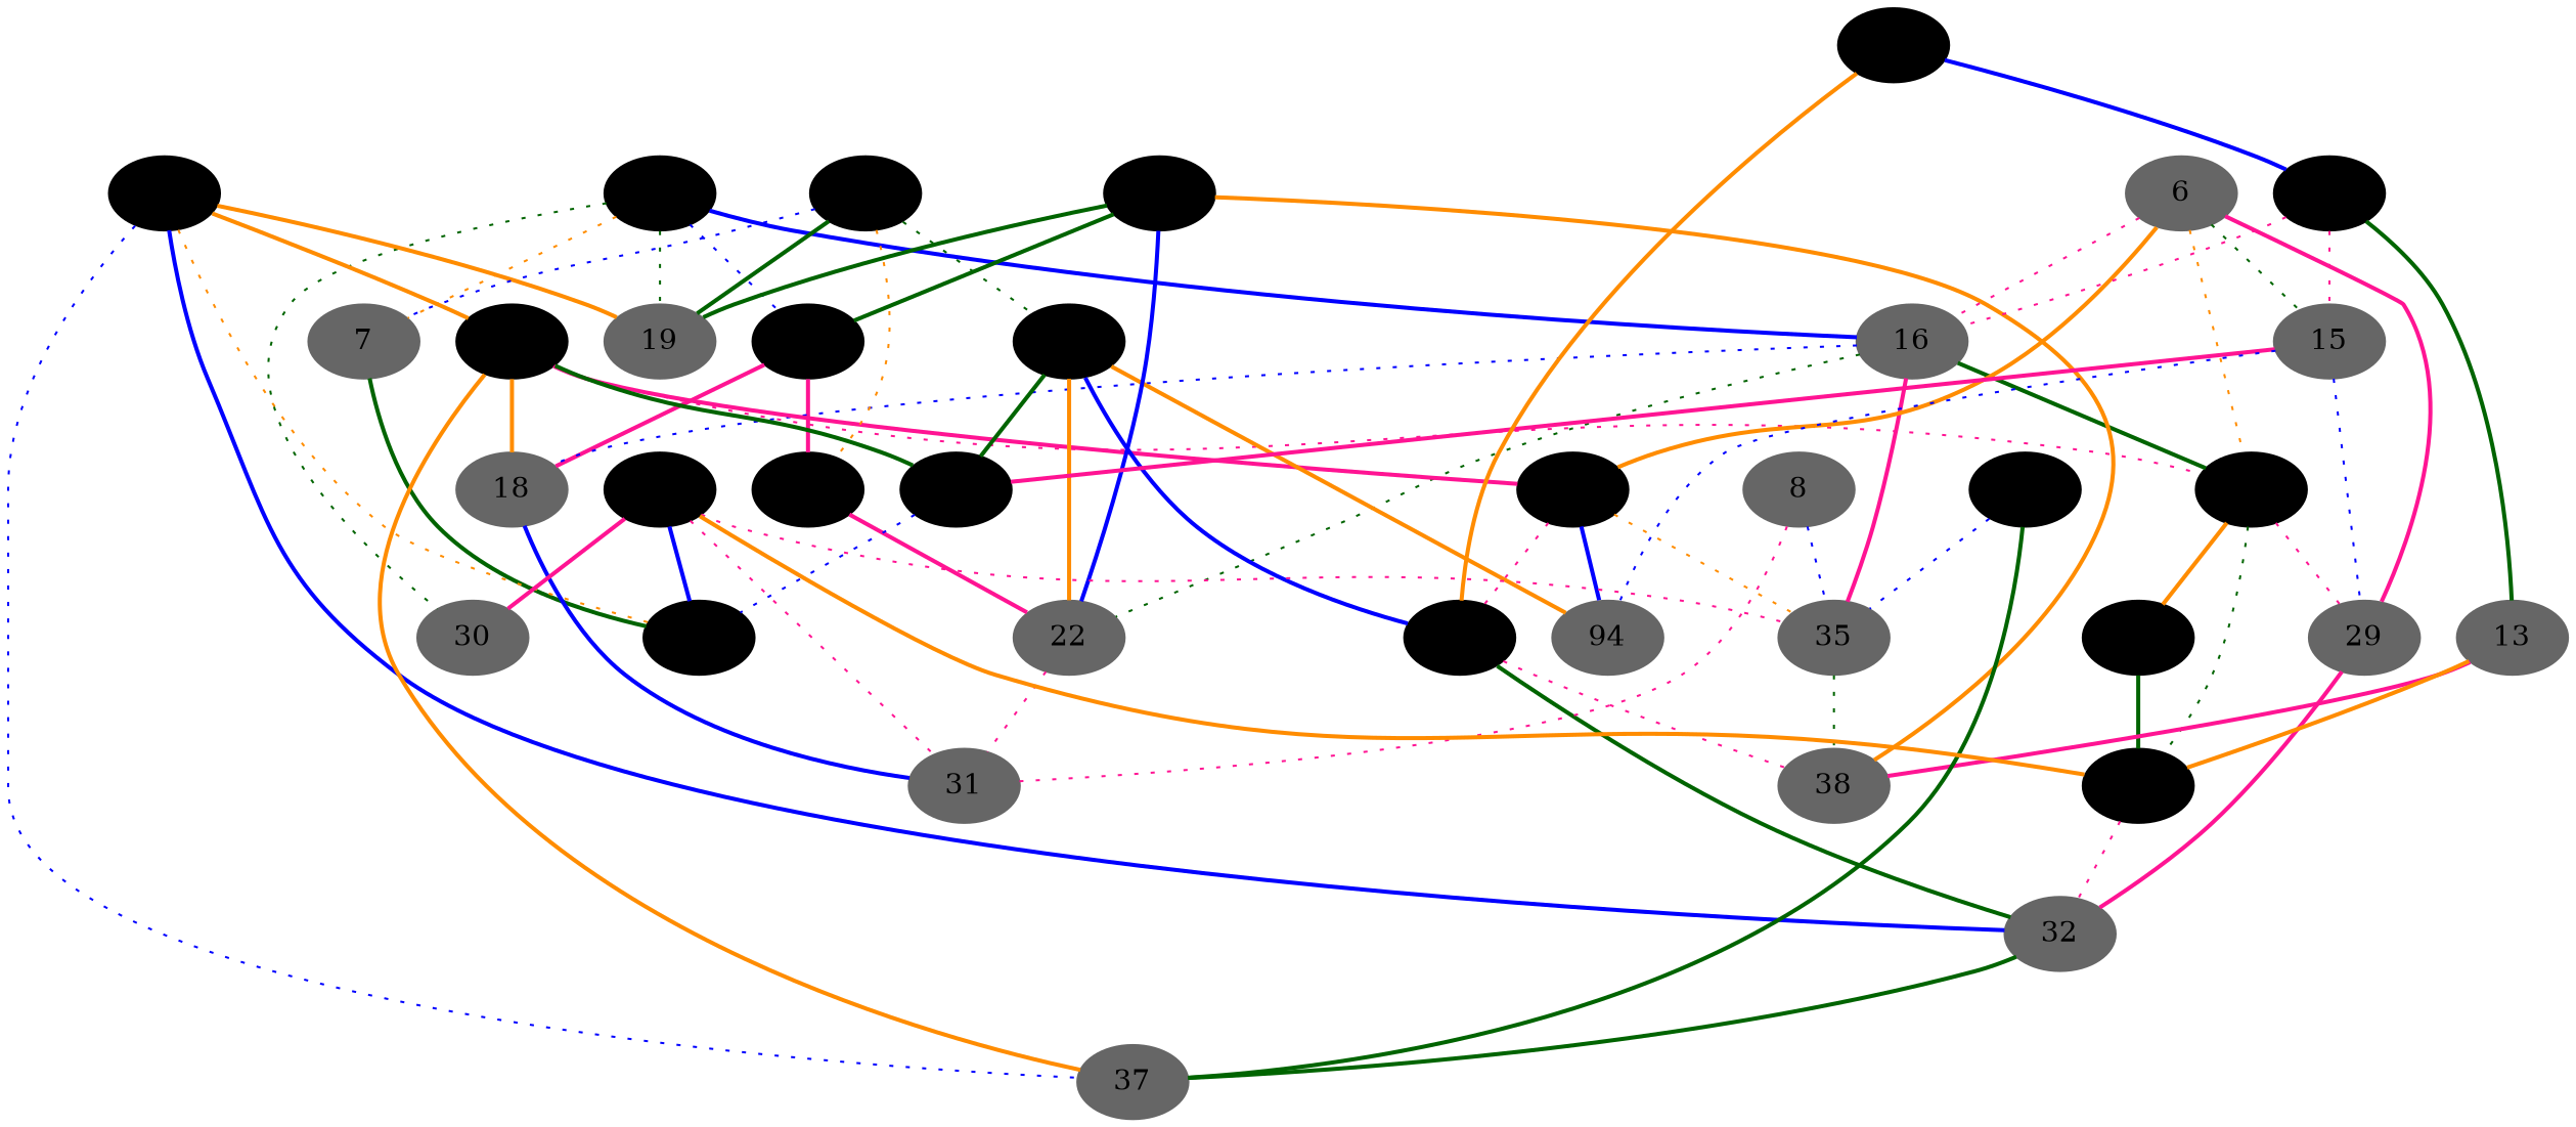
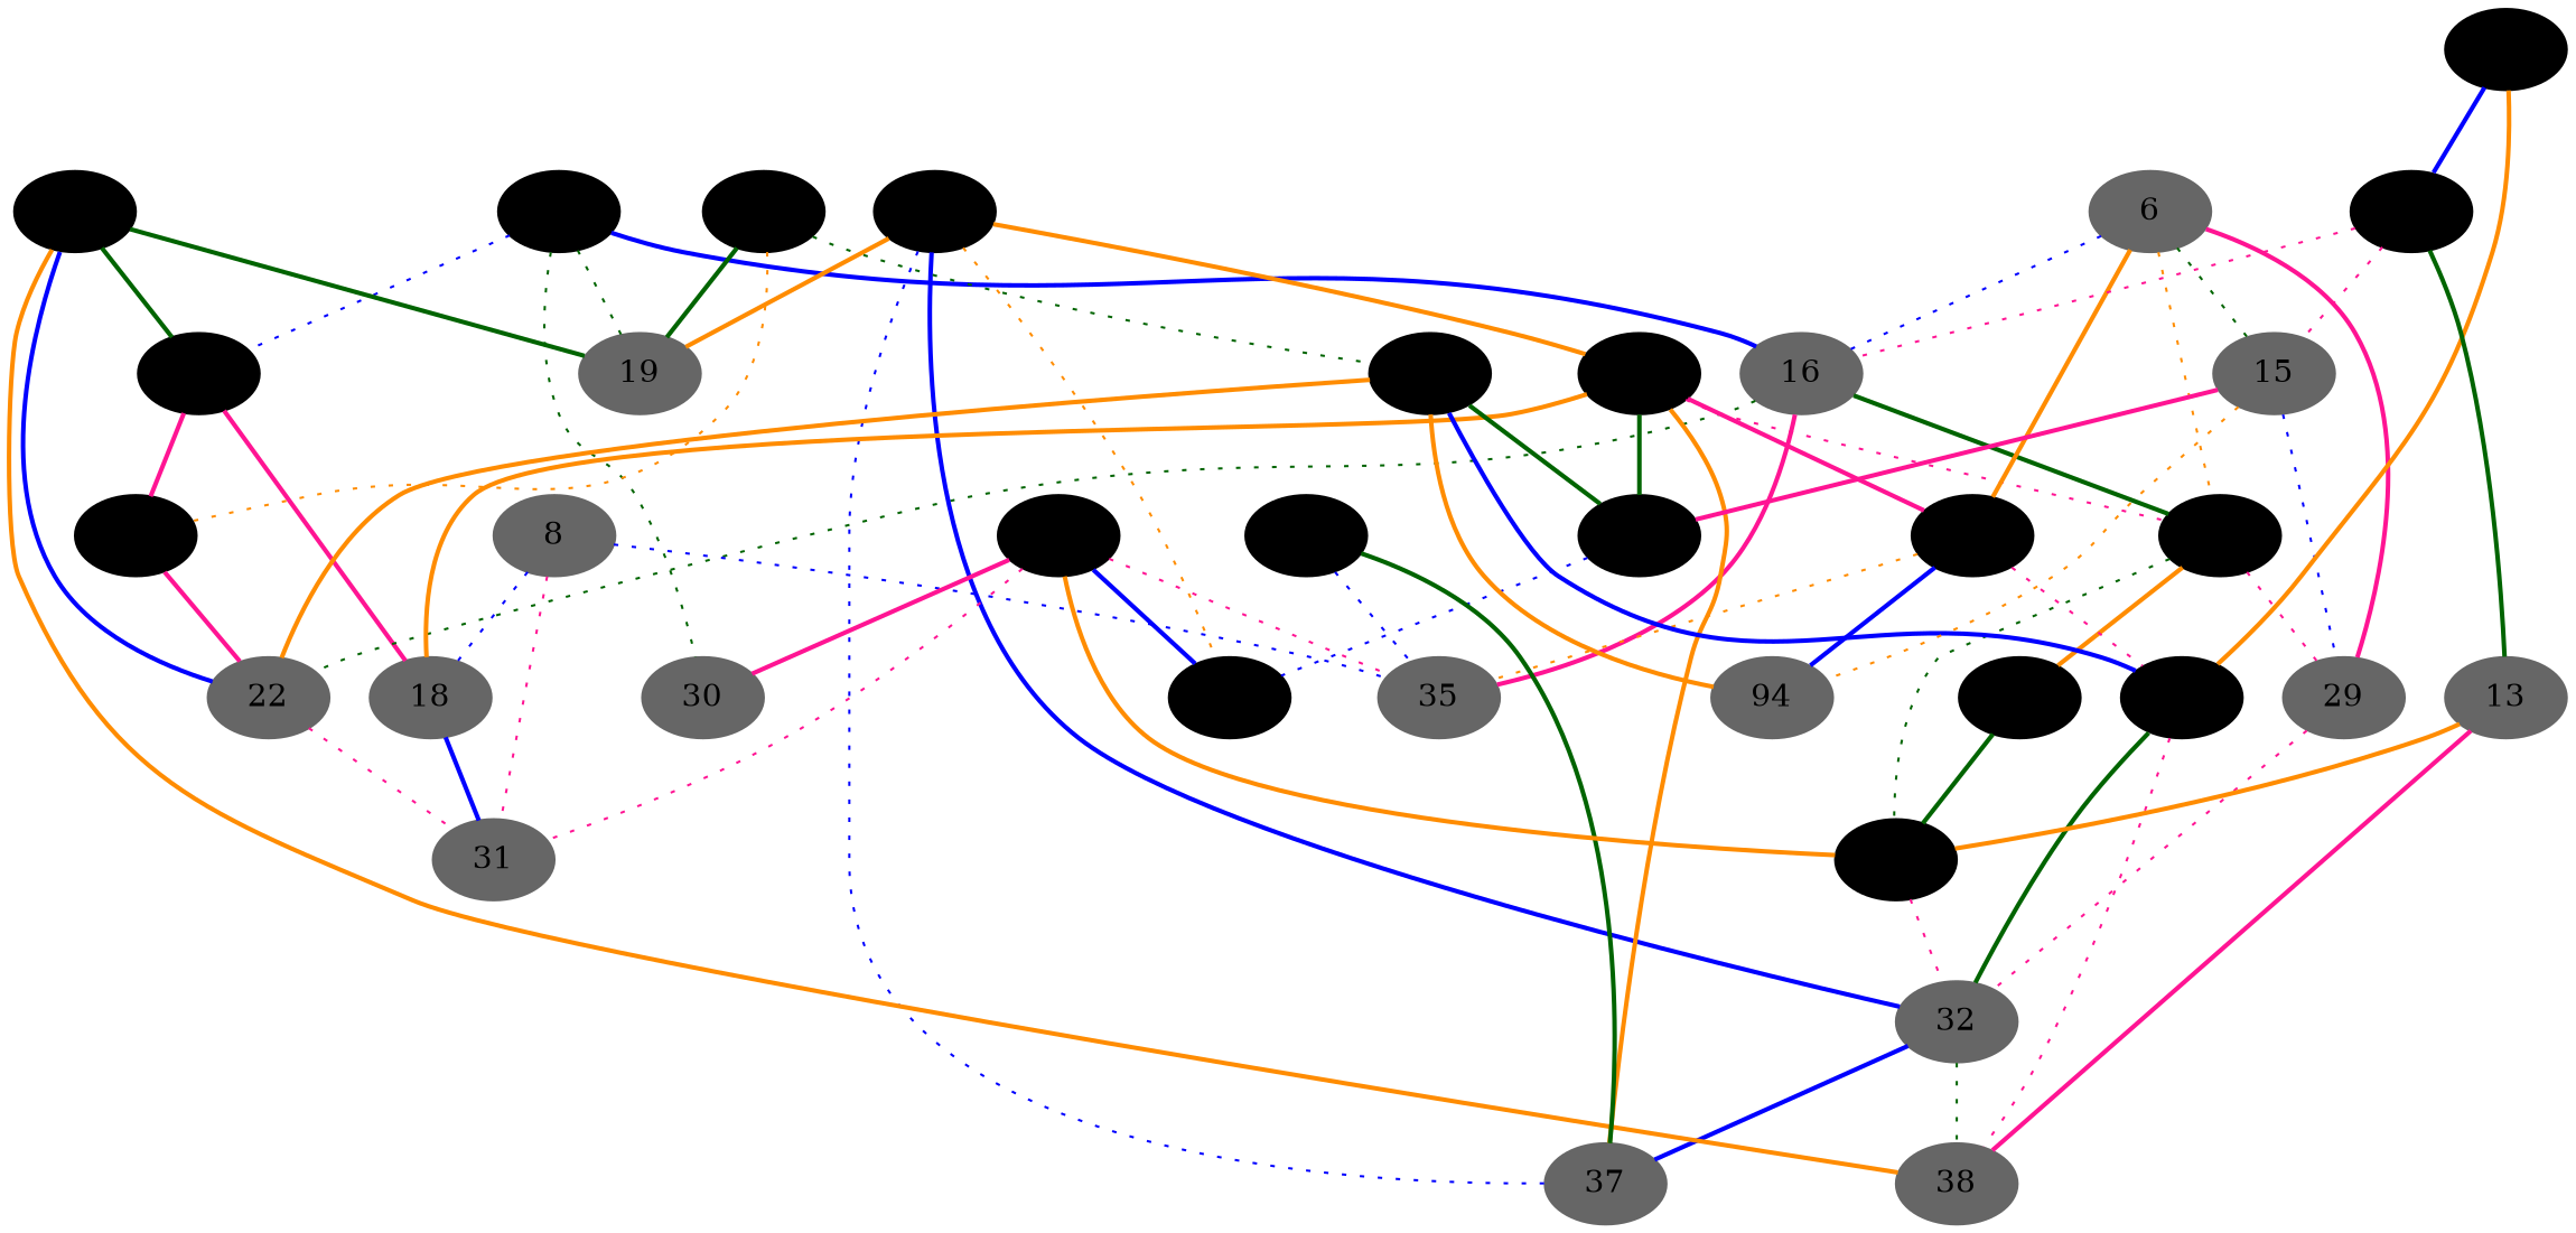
  graph {
    node [color=black style=filled]
    edge [color=deeppink style=bold weight=1.0]
-   7 [color=gray40]
    1
    11
    16 [color=gray40]
    19 [color=gray40]
    30 [color=gray40]
    36
    17
    18 [color=gray40]
    22 [color=gray40]
    20
    35 [color=gray40]
    2
    10
    32 [color=gray40]
    37 [color=gray40]
    24
    33
    38 [color=gray40]
    3
    21
    27
    n23 [color=gray40 label=94]
    5
    31 [color=gray40]
    6 [color=gray40]
    15 [color=gray40]
    29 [color=gray40]
    28
    23
    8 [color=gray40]
    9
    12
    13 [color=gray40]
    14
    25
-   7 -- 36 [color=darkgreen]
-   1 -- 7 [color=darkorange style=dotted]
    1 -- 11 [color=blue style=dotted]
    1 -- 16 [color=blue]
    1 -- 19 [color=darkgreen style=dotted]
    1 -- 30 [color=darkgreen style=dotted]
    11 -- 17
    11 -- 18
-   16 -- 18 [color=blue style=dotted]
+   8 -- 18 [color=blue style=dotted]
    16 -- 22 [color=darkgreen style=dotted]
    16 -- 20 [color=darkgreen]
    16 -- 35 [weight=2.0]
    17 -- 22
    18 -- 31 [color=blue]
    22 -- 31 [style=dotted]
    20 -- 29 [style=dotted]
    20 -- 28 [color=darkgreen style=dotted]
    20 -- 23 [color=darkorange]
    2 -- 19 [color=darkorange]
    2 -- 36 [color=darkorange style=dotted]
    2 -- 10 [color=darkorange]
    2 -- 32 [color=blue]
    2 -- 37 [color=blue style=dotted]
    10 -- 18 [color=darkorange]
    10 -- 20 [style=dotted]
    10 -- 37 [color=darkorange]
    10 -- 24
    10 -- 33 [color=darkgreen]
-   32 -- 37 [color=darkgreen]
-   35 -- 38 [color=darkgreen style=dotted weight=2.0]
+   32 -- 37 [color=blue]
+   32 -- 38 [color=darkgreen style=dotted weight=2.0]
    24 -- 35 [color=darkorange style=dotted weight=2.0]
    24 -- 27 [style=dotted]
    24 -- n23 [color=blue]
    33 -- 36 [color=blue style=dotted]
-   3 -- 7 [color=blue style=dotted]
    3 -- 19 [color=darkgreen]
    3 -- 17 [color=darkorange style=dotted]
    3 -- 21 [color=darkgreen style=dotted]
    21 -- 22 [color=darkorange]
    21 -- 33 [color=darkgreen]
    21 -- 27 [color=blue]
    21 -- n23 [color=darkorange]
    27 -- 32 [color=darkgreen]
    27 -- 38 [style=dotted]
    5 -- 11 [color=darkgreen]
    5 -- 19 [color=darkgreen]
    5 -- 22 [color=blue]
    5 -- 38 [color=darkorange]
-   6 -- 16 [style=dotted]
+   6 -- 16 [color=blue style=dotted]
    6 -- 20 [color=darkorange style=dotted]
    6 -- 24 [color=darkorange]
    6 -- 15 [color=darkgreen style=dotted]
    6 -- 29
    15 -- 33
-   15 -- n23 [color=blue style=dotted]
+   15 -- n23 [color=darkorange style=dotted]
    15 -- 29 [color=blue style=dotted]
-   29 -- 32
+   29 -- 32 [style=dotted]
    28 -- 32 [style=dotted]
    23 -- 28 [color=darkgreen]
    8 -- 35 [color=blue style=dotted]
    8 -- 31 [style=dotted]
    9 -- 27 [color=darkorange]
    9 -- 12 [color=blue]
    12 -- 16 [style=dotted]
    12 -- 15 [style=dotted]
    12 -- 13 [color=darkgreen]
    13 -- 38
    13 -- 28 [color=darkorange]
    14 -- 35 [color=blue style=dotted]
    14 -- 37 [color=darkgreen]
    25 -- 30
    25 -- 36 [color=blue]
    25 -- 35 [style=dotted]
    25 -- 31 [style=dotted]
    25 -- 28 [color=darkorange]
  }
